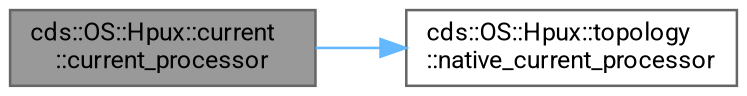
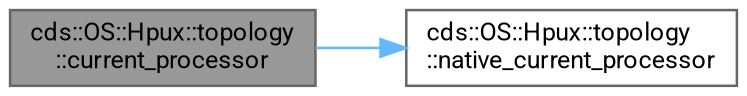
  digraph {
    rankdir=LR
    fontname=Roboto
    node [fontname=Roboto fontsize=10 shape=box style=filled]
-   n1 [color=gray40 fillcolor=grey60 fontcolor=black height=0.2 label="cds::OS::Hpux::current\l::current_processor" width=0.4]
+   n1 [color=gray40 fillcolor=grey60 fontcolor=black height=0.2 label="cds::OS::Hpux::topology\l::current_processor" width=0.4]
    n2 [color=grey40 fillcolor=white height=0.2 label="cds::OS::Hpux::topology\l::native_current_processor" width=0.4]
    n1 -> n2 [color=steelblue1 fontname=Roboto fontsize=10 labelfontname=Helvetica labelfontsize=10 style=solid]
  }
